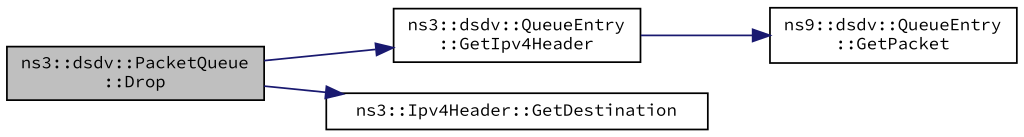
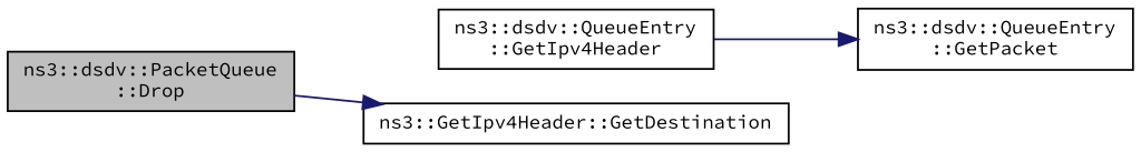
  digraph {
    fontname="Source Code Pro"
    rankdir=LR
    node [color=black fillcolor=white fontname="Source Code Pro" fontsize=10 shape=record style=filled]
    edge [color=midnightblue fontname="Source Code Pro" fontsize=10 labelfontname=Helvetica labelfontsize=10 style=solid]
    n1 [fillcolor=grey75 fontcolor=black height=0.2 label="ns3::dsdv::PacketQueue\l::Drop" width=0.4]
    n2 [height=0.2 label="ns3::dsdv::QueueEntry\l::GetIpv4Header" width=0.4]
-   n3 [height=0.2 label="ns3::Ipv4Header::GetDestination" width=0.4]
-   n4 [height=0.2 label="ns9::dsdv::QueueEntry\l::GetPacket" width=0.4]
-   n1 -> n2
+   n3 [height=0.2 label="ns3::GetIpv4Header::GetDestination" width=0.4]
+   n4 [height=0.2 label="ns3::dsdv::QueueEntry\l::GetPacket" width=0.4]
    n1 -> n3
    n2 -> n4
  }
